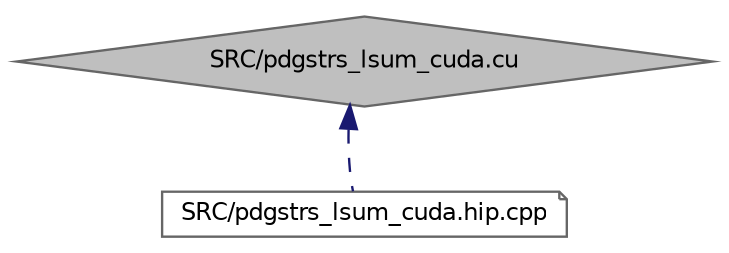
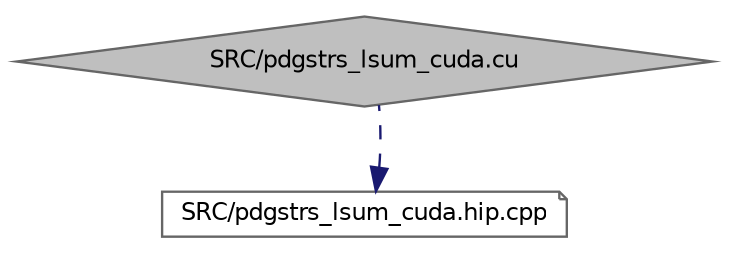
  digraph {
    node [color=gray40 fontname=Helvetica fontsize=10 style=filled]
    n1 [fillcolor=grey75 fontcolor=black height=0.2 label="SRC/pdgstrs_lsum_cuda.cu" shape=diamond width=0.4]
    n2 [fillcolor=white height=0.2 label="SRC/pdgstrs_lsum_cuda.hip.cpp" shape=note width=0.4]
-   n1 -> n2 [color=midnightblue dir=back fontname=Helvetica fontsize=10 labelfontname=Helvetica labelfontsize=10 style=dashed]
+   n2 -> n1 [color=midnightblue dir=back fontname=Helvetica fontsize=10 labelfontname=Helvetica labelfontsize=10 style=dashed]
  }
